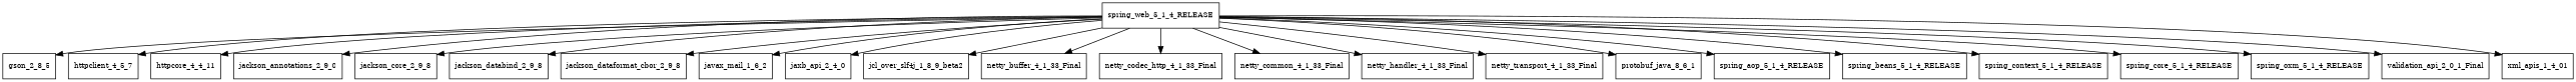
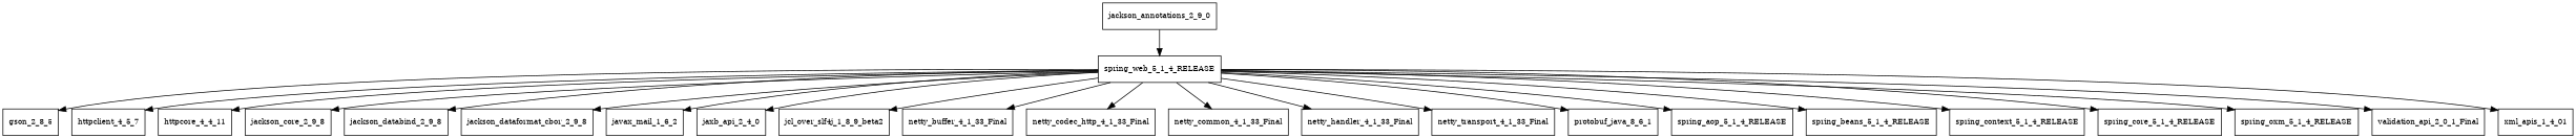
  digraph {
    node [fontsize=10.0 shape=box]
    spring_web_5_1_4_RELEASE
    gson_2_8_5
    httpclient_4_5_7
    httpcore_4_4_11
    jackson_annotations_2_9_0
    jackson_core_2_9_8
    jackson_databind_2_9_8
    jackson_dataformat_cbor_2_9_8
    javax_mail_1_6_2
    jaxb_api_2_4_0
    n11 [label=jcl_over_slf4j_1_8_9_beta2]
    netty_buffer_4_1_33_Final
    netty_codec_http_4_1_33_Final
    netty_common_4_1_33_Final
    netty_handler_4_1_33_Final
    netty_transport_4_1_33_Final
    n17 [label=protobuf_java_8_6_1]
    spring_aop_5_1_4_RELEASE
    spring_beans_5_1_4_RELEASE
    spring_context_5_1_4_RELEASE
    spring_core_5_1_4_RELEASE
    spring_oxm_5_1_4_RELEASE
    validation_api_2_0_1_Final
    xml_apis_1_4_01
    spring_web_5_1_4_RELEASE -> gson_2_8_5
    spring_web_5_1_4_RELEASE -> httpclient_4_5_7
    spring_web_5_1_4_RELEASE -> httpcore_4_4_11
-   spring_web_5_1_4_RELEASE -> jackson_annotations_2_9_0
+   jackson_annotations_2_9_0 -> spring_web_5_1_4_RELEASE
    spring_web_5_1_4_RELEASE -> jackson_core_2_9_8
    spring_web_5_1_4_RELEASE -> jackson_databind_2_9_8
    spring_web_5_1_4_RELEASE -> jackson_dataformat_cbor_2_9_8
    spring_web_5_1_4_RELEASE -> javax_mail_1_6_2
    spring_web_5_1_4_RELEASE -> jaxb_api_2_4_0
    spring_web_5_1_4_RELEASE -> n11
    spring_web_5_1_4_RELEASE -> netty_buffer_4_1_33_Final
    spring_web_5_1_4_RELEASE -> netty_codec_http_4_1_33_Final
    spring_web_5_1_4_RELEASE -> netty_common_4_1_33_Final
    spring_web_5_1_4_RELEASE -> netty_handler_4_1_33_Final
    spring_web_5_1_4_RELEASE -> netty_transport_4_1_33_Final
    spring_web_5_1_4_RELEASE -> n17
    spring_web_5_1_4_RELEASE -> spring_aop_5_1_4_RELEASE
    spring_web_5_1_4_RELEASE -> spring_beans_5_1_4_RELEASE
    spring_web_5_1_4_RELEASE -> spring_context_5_1_4_RELEASE
    spring_web_5_1_4_RELEASE -> spring_core_5_1_4_RELEASE
    spring_web_5_1_4_RELEASE -> spring_oxm_5_1_4_RELEASE
    spring_web_5_1_4_RELEASE -> validation_api_2_0_1_Final
    spring_web_5_1_4_RELEASE -> xml_apis_1_4_01
  }
